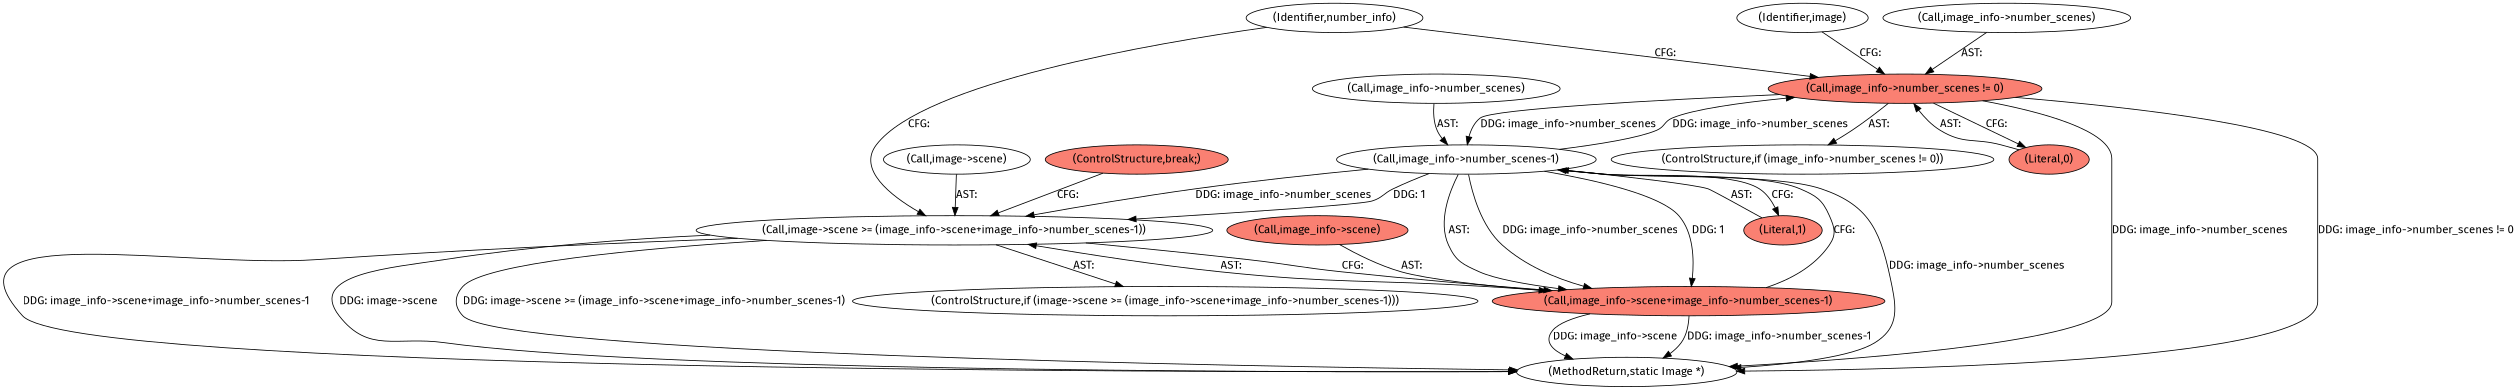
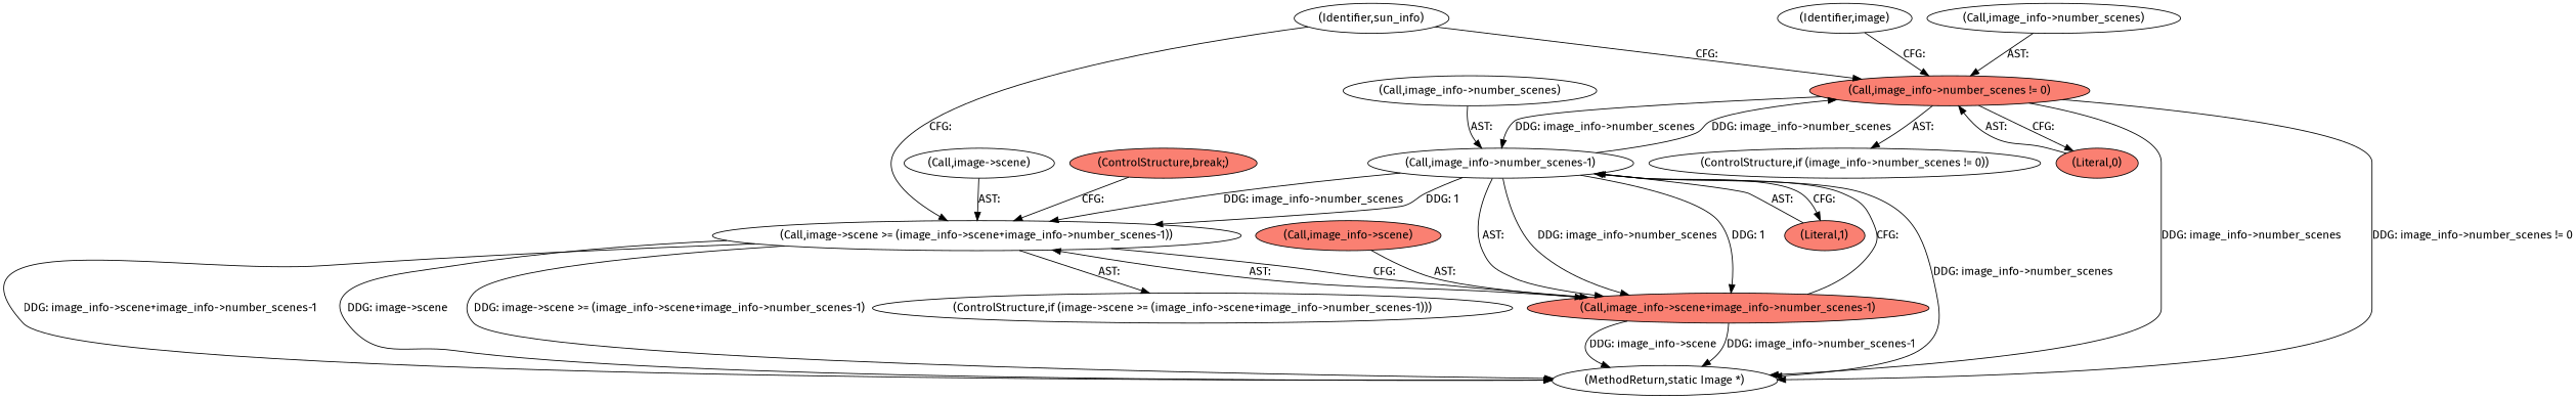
  digraph {
    fontname="Fira Sans"
    node [fillcolor=white fontname="Fira Sans" style=filled]
    edge [fontname="Fira Sans"]
    n1 [fillcolor=salmon label="(Call,image_info->number_scenes != 0)"]
    n2 [label="(Call,image_info->number_scenes-1)"]
    n3 [label="(ControlStructure,if (image_info->number_scenes != 0))"]
    n4 [fillcolor=salmon label="(Literal,0)"]
    n5 [label="(MethodReturn,static Image *)"]
    n6 [label="(Call,image->scene >= (image_info->scene+image_info->number_scenes-1))"]
    n7 [fillcolor=salmon label="(Call,image_info->scene+image_info->number_scenes-1)"]
    n8 [fillcolor=salmon label="(Literal,1)"]
    n9 [label="(ControlStructure,if (image->scene >= (image_info->scene+image_info->number_scenes-1)))"]
    n10 [label="(Call,image_info->number_scenes)"]
    n11 [label="(Call,image->scene)"]
    n12 [fillcolor=salmon label="(ControlStructure,break;)"]
    n13 [fillcolor=salmon label="(Call,image_info->scene)"]
    n14 [label="(Call,image_info->number_scenes)"]
-   n15 [label="(Identifier,number_info)"]
+   n15 [label="(Identifier,sun_info)"]
    n16 [label="(Identifier,image)"]
    n1 -> n2 [label="DDG: image_info->number_scenes"]
    n1 -> n3 [label="AST: "]
    n1 -> n4 [label="CFG: "]
    n1 -> n5 [label="DDG: image_info->number_scenes"]
    n1 -> n5 [label="DDG: image_info->number_scenes != 0"]
    n2 -> n1 [label="DDG: image_info->number_scenes"]
    n2 -> n5 [label="DDG: image_info->number_scenes"]
    n2 -> n6 [label="DDG: image_info->number_scenes"]
    n2 -> n6 [label="DDG: 1"]
    n2 -> n7 [label="AST: "]
    n2 -> n7 [label="DDG: image_info->number_scenes"]
    n2 -> n7 [label="DDG: 1"]
    n2 -> n8 [label="CFG: "]
    n4 -> n1 [label="AST: "]
    n6 -> n5 [label="DDG: image_info->scene+image_info->number_scenes-1"]
    n6 -> n5 [label="DDG: image->scene"]
    n6 -> n5 [label="DDG: image->scene >= (image_info->scene+image_info->number_scenes-1)"]
    n6 -> n7 [label="CFG: "]
    n6 -> n9 [label="AST: "]
    n7 -> n2 [label="CFG: "]
    n7 -> n5 [label="DDG: image_info->number_scenes-1"]
    n7 -> n5 [label="DDG: image_info->scene"]
    n7 -> n6 [label="AST: "]
    n8 -> n2 [label="AST: "]
    n10 -> n1 [label="AST: "]
    n11 -> n6 [label="AST: "]
    n12 -> n6 [label="CFG: "]
    n13 -> n7 [label="AST: "]
    n14 -> n2 [label="AST: "]
    n15 -> n1 [label="CFG: "]
    n15 -> n6 [label="CFG: "]
    n16 -> n1 [label="CFG: "]
  }
